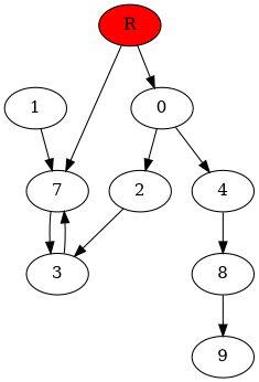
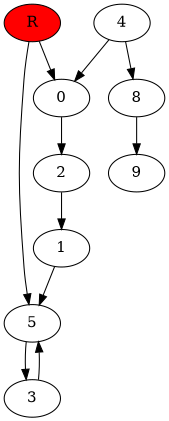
  digraph {
    1
-   7
+   7 [label=5]
    3
    2
    n5 [label=0]
    4
    8
    9
    R [fillcolor="#ff0000" style=filled]
    1 -> 7
    7 -> 3
    3 -> 7
-   2 -> 3
+   2 -> 1
    n5 -> 2
-   n5 -> 4
+   4 -> n5
    4 -> 8
    8 -> 9
    R -> 7
    R -> n5
  }
